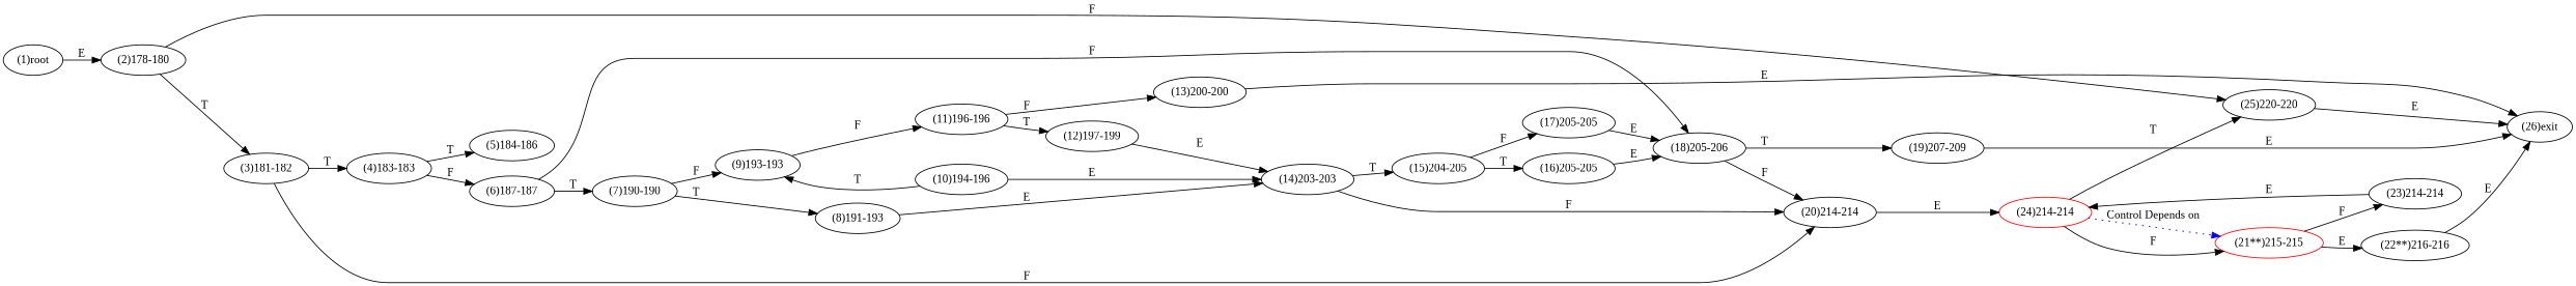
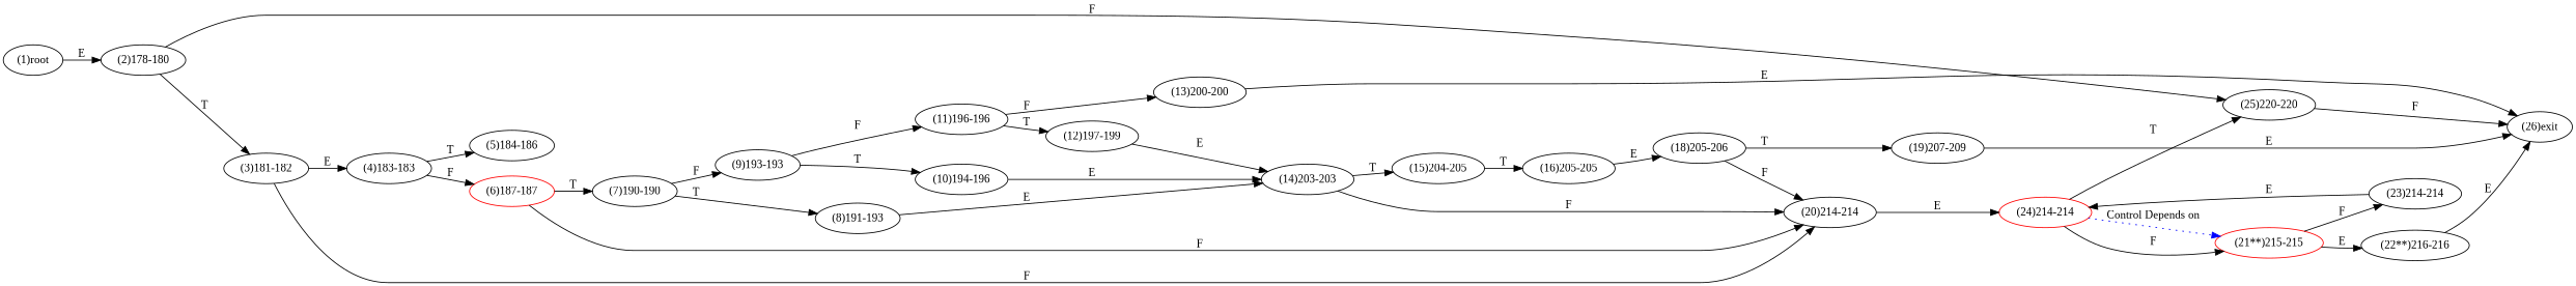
  digraph {
    fontname="Liberation Serif"
    rankdir=LR
    node [fontname="Liberation Serif"]
    edge [fontname="Liberation Serif"]
    n1 [label="(1)root"]
    n2 [label="(2)178-180"]
    n3 [label="(3)181-182"]
    n4 [label="(25)220-220"]
    n5 [label="(4)183-183"]
    n6 [label="(20)214-214"]
    n7 [label="(26)exit"]
    n8 [label="(5)184-186"]
-   n9 [label="(6)187-187"]
+   n9 [label="(6)187-187" color=red]
    n10 [color=red label="(24)214-214"]
    n11 [label="(7)190-190"]
    n12 [label="(8)191-193"]
    n13 [label="(9)193-193"]
    n14 [label="(14)203-203"]
    n15 [label="(10)194-196"]
    n16 [label="(11)196-196"]
    n17 [label="(15)204-205"]
    n18 [label="(12)197-199"]
    n19 [label="(13)200-200"]
-   n20 [label="(17)205-205"]
    n21 [label="(16)205-205"]
    n22 [label="(18)205-206"]
    n23 [label="(19)207-209"]
    n24 [color=red label="(21**)215-215"]
    n25 [label="(23)214-214"]
    n26 [label="(22**)216-216"]
    n1 -> n2 [label=E]
    n2 -> n3 [label=T]
    n2 -> n4 [label=F]
-   n3 -> n5 [label=T]
+   n3 -> n5 [label=E]
    n3 -> n6 [label=F]
-   n4 -> n7 [label=E]
+   n4 -> n7 [label=F]
    n5 -> n8 [label=T]
    n5 -> n9 [label=F]
    n6 -> n10 [label=E]
-   n9 -> n22 [label=F]
+   n9 -> n6 [label=F]
    n9 -> n11 [label=T]
    n10 -> n4 [label=T]
    n10 -> n24 [label=F]
    n10 -> n24 [color=blue label="Control Depends on" style=dotted]
    n11 -> n12 [label=T]
    n11 -> n13 [label=F]
    n12 -> n14 [label=E]
-   n15 -> n13 [label=T]
+   n13 -> n15 [label=T]
    n13 -> n16 [label=F]
    n14 -> n6 [label=F]
    n14 -> n17 [label=T]
    n15 -> n14 [label=E]
    n16 -> n18 [label=T]
    n16 -> n19 [label=F]
-   n17 -> n20 [label=F]
    n17 -> n21 [label=T]
    n18 -> n14 [label=E]
    n19 -> n7 [label=E]
-   n20 -> n22 [label=E]
    n21 -> n22 [label=E]
    n22 -> n6 [label=F]
    n22 -> n23 [label=T]
    n23 -> n7 [label=E]
    n24 -> n25 [label=F]
    n24 -> n26 [label=E]
    n25 -> n10 [label=E]
    n26 -> n7 [label=E]
  }
